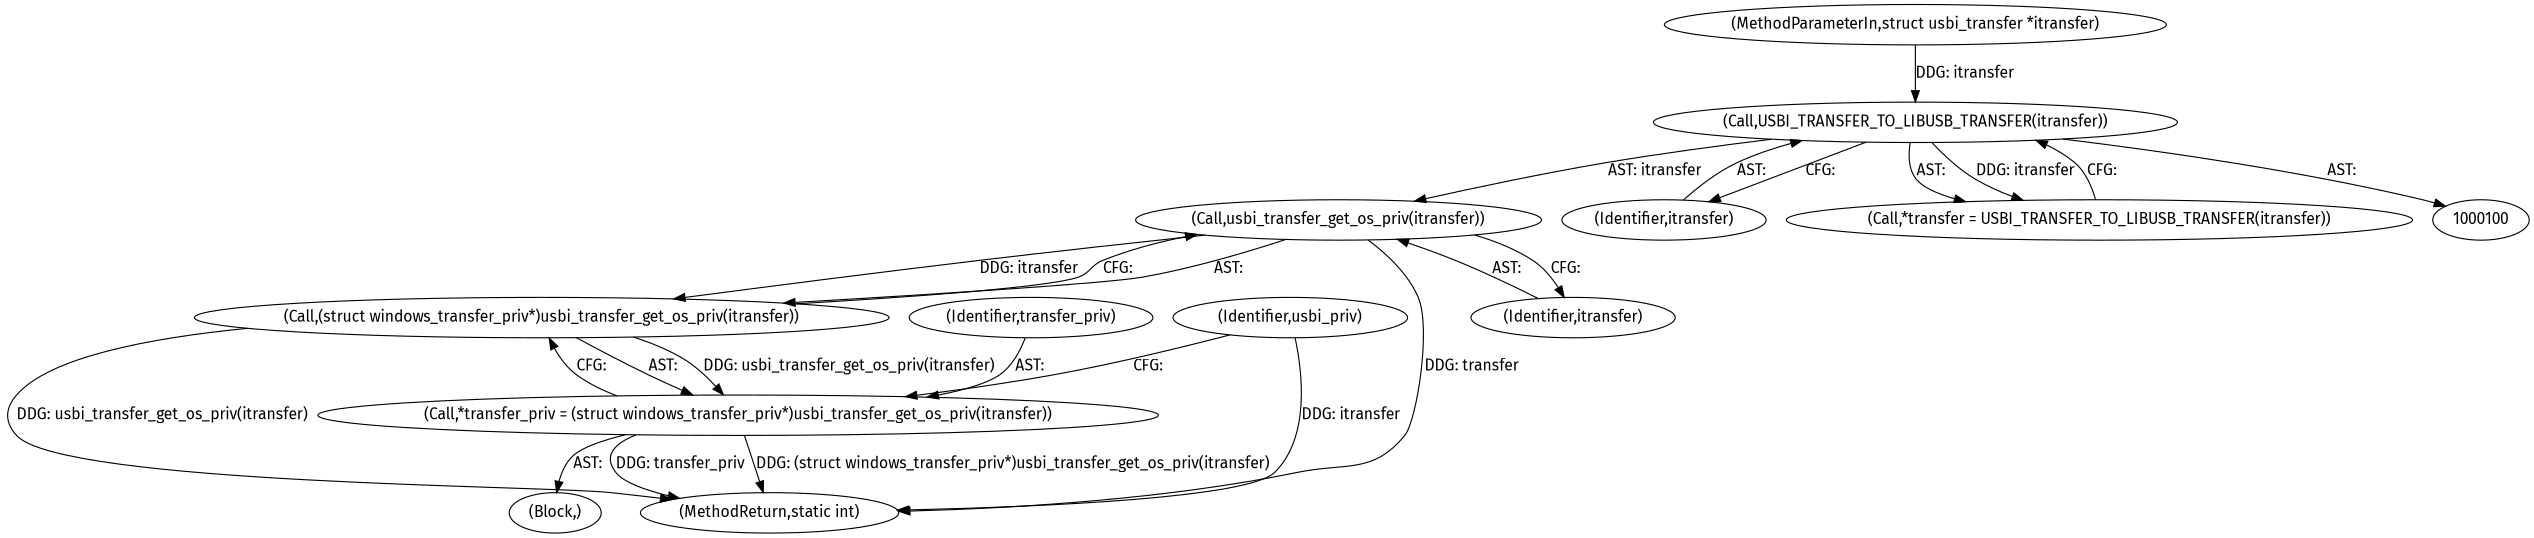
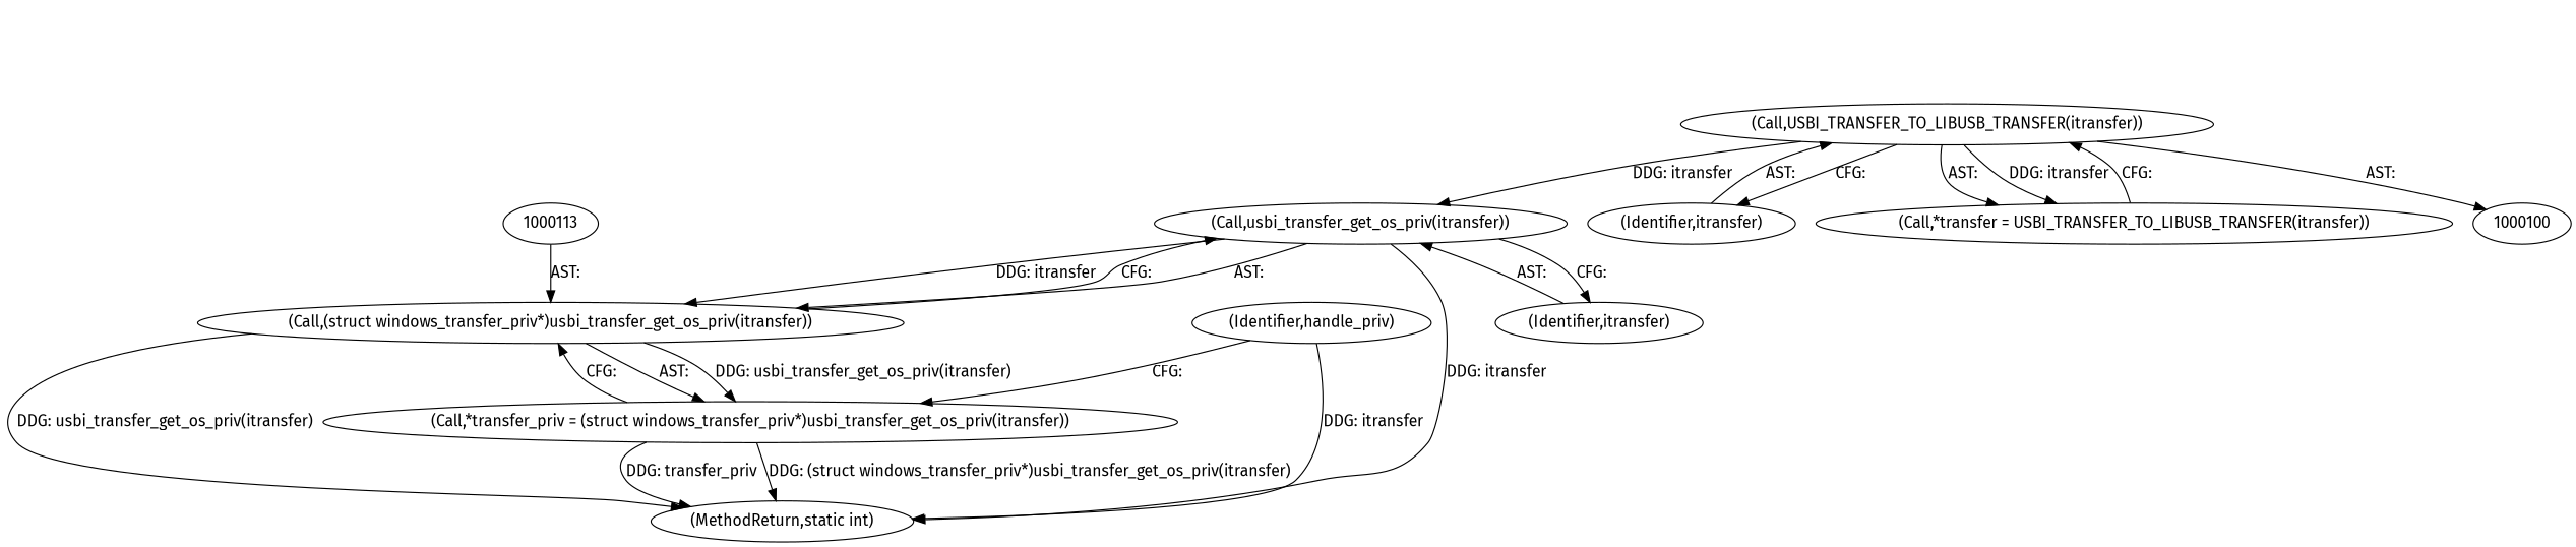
  digraph {
    fontname="Fira Sans"
    node [fontname="Fira Sans"]
    edge [fontname="Fira Sans"]
    n1 [label="(Call,usbi_transfer_get_os_priv(itransfer))"]
    n2 [label="(Call,(struct windows_transfer_priv*)usbi_transfer_get_os_priv(itransfer))"]
    n3 [label="(MethodReturn,static int)"]
    n4 [label="(Identifier,itransfer)"]
    n5 [label="(Call,*transfer_priv = (struct windows_transfer_priv*)usbi_transfer_get_os_priv(itransfer))"]
    n6 [label="(Call,USBI_TRANSFER_TO_LIBUSB_TRANSFER(itransfer))"]
    n7 [label="(Identifier,itransfer)"]
    n8 [label="(Call,*transfer = USBI_TRANSFER_TO_LIBUSB_TRANSFER(itransfer))"]
    1000100
-   n10 [label="(MethodParameterIn,struct usbi_transfer *itransfer)"]
-   n11 [label="(Block,)"]
-   n12 [label="(Identifier,transfer_priv)"]
-   n13 [label="(Identifier,usbi_priv)"]
+   n13 [label="(Identifier,handle_priv)"]
+   1000113
    n1 -> n2 [label="AST: "]
    n1 -> n2 [label="DDG: itransfer"]
-   n1 -> n3 [label="DDG: transfer"]
+   n1 -> n3 [label="DDG: itransfer"]
    n1 -> n4 [label="CFG: "]
    n2 -> n1 [label="CFG: "]
    n2 -> n3 [label="DDG: usbi_transfer_get_os_priv(itransfer)"]
    n2 -> n5 [label="AST: "]
    n2 -> n5 [label="DDG: usbi_transfer_get_os_priv(itransfer)"]
    n4 -> n1 [label="AST: "]
    n5 -> n2 [label="CFG: "]
    n5 -> n3 [label="DDG: transfer_priv"]
    n5 -> n3 [label="DDG: (struct windows_transfer_priv*)usbi_transfer_get_os_priv(itransfer)"]
-   n5 -> n11 [label="AST: "]
-   n6 -> n1 [label="AST: itransfer"]
+   n6 -> n1 [label="DDG: itransfer"]
    n6 -> n7 [label="CFG: "]
    n6 -> n8 [label="AST: "]
    n6 -> n8 [label="DDG: itransfer"]
    n6 -> 1000100 [label="AST: "]
    n7 -> n6 [label="AST: "]
    n8 -> n6 [label="CFG: "]
-   n10 -> n6 [label="DDG: itransfer"]
-   n12 -> n5 [label="AST: "]
    n13 -> n3 [label="DDG: itransfer"]
    n13 -> n5 [label="CFG: "]
+   1000113 -> n2 [label="AST: "]
  }
